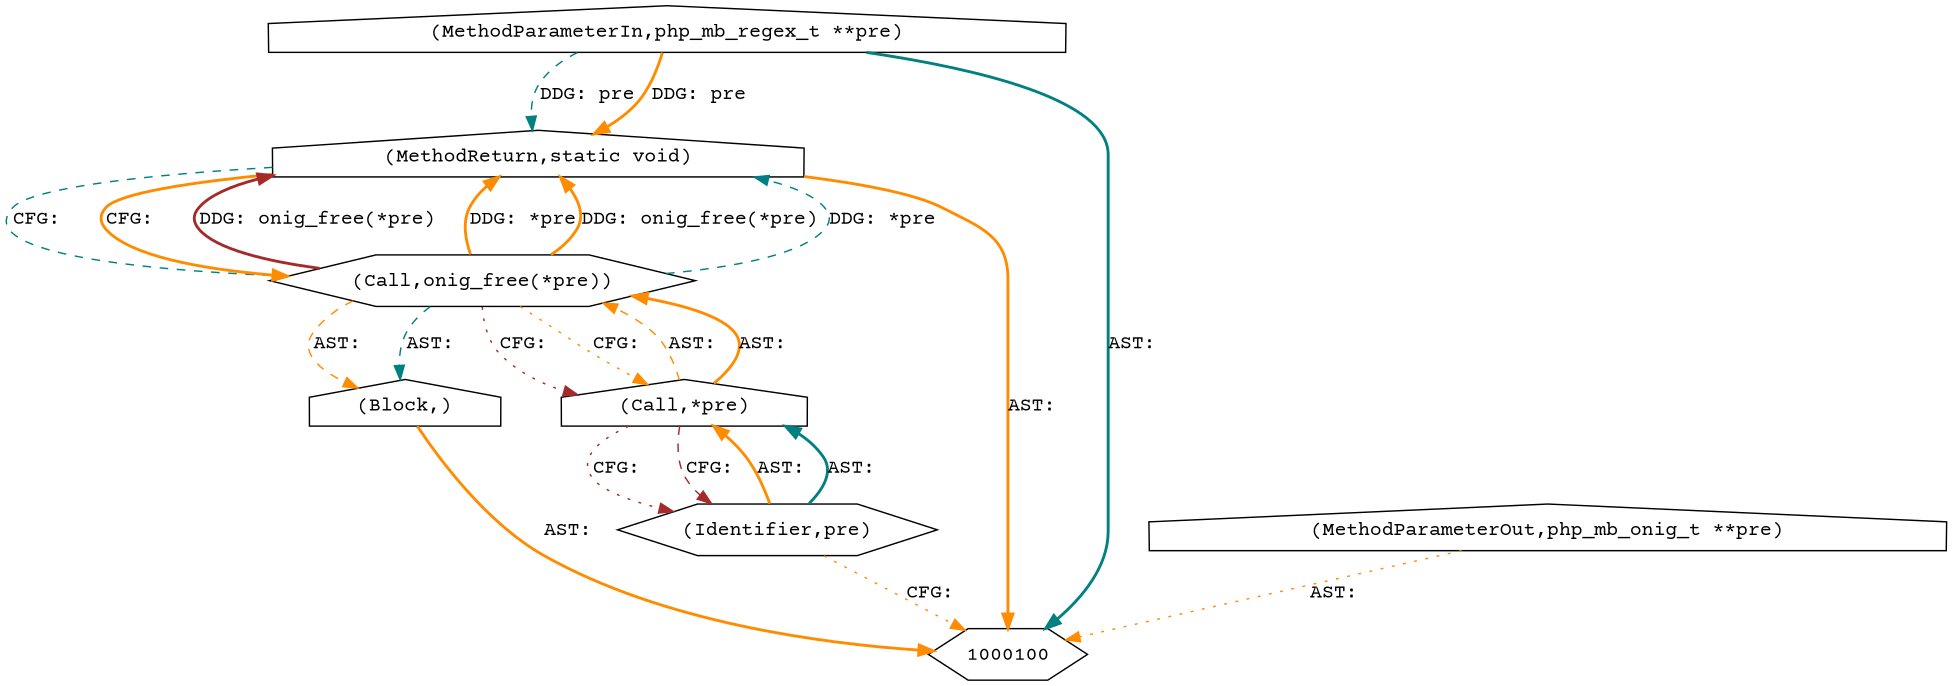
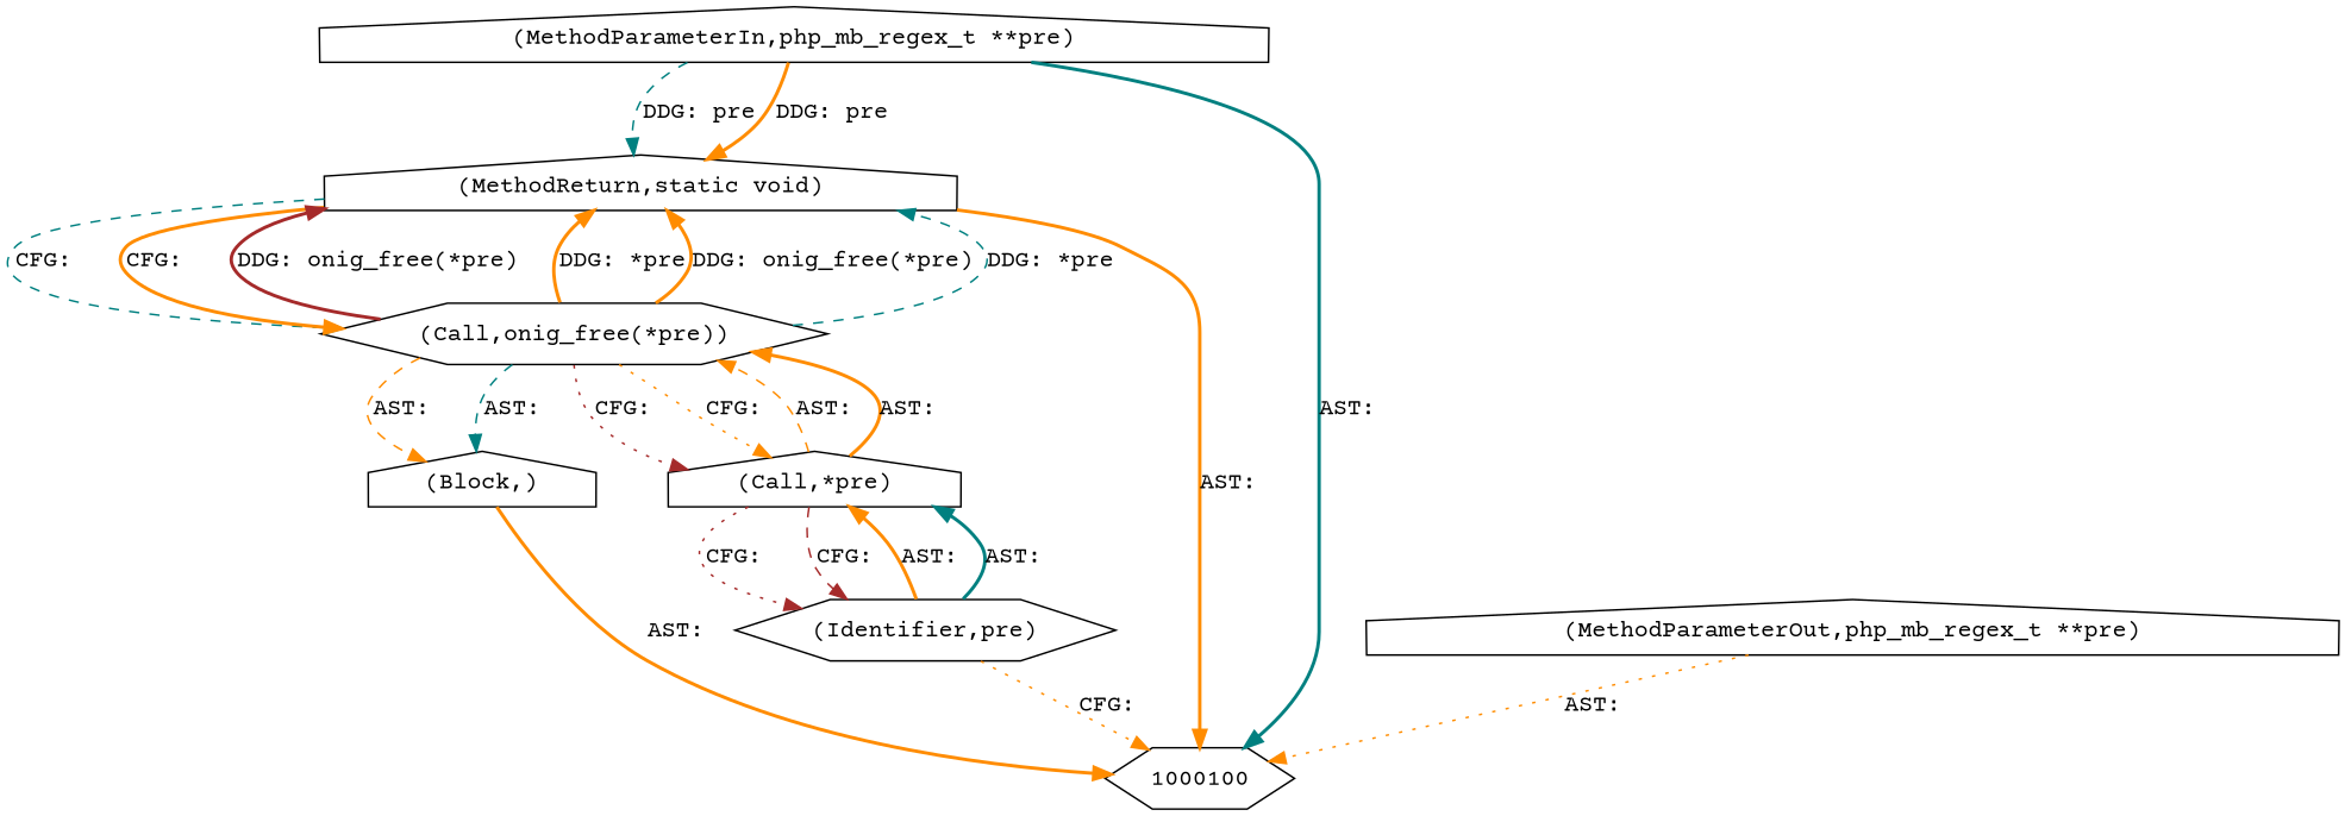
  digraph {
    fontname="Courier Prime"
    node [fontname="Courier Prime" shape=house]
    edge [color=darkorange fontname="Courier Prime" style=bold]
    n1 [label="(MethodReturn,static void)"]
    n2 [label="(Call,onig_free(*pre))" shape=hexagon]
    1000100 [shape=hexagon]
    n4 [label="(Block,)"]
    n5 [label="(Call,*pre)"]
    n6 [label="(MethodParameterIn,php_mb_regex_t **pre)"]
-   n7 [label="(MethodParameterOut,php_mb_onig_t **pre)"]
+   n7 [label="(MethodParameterOut,php_mb_regex_t **pre)"]
    n8 [label="(Identifier,pre)" shape=hexagon]
    n1 -> n2 [color=teal label="CFG: " style=dashed]
    n1 -> n2 [label="CFG: "]
    n1 -> 1000100 [label="AST: "]
    n2 -> n1 [color=brown label="DDG: onig_free(*pre)"]
    n2 -> n1 [label="DDG: *pre"]
    n2 -> n1 [label="DDG: onig_free(*pre)"]
    n2 -> n1 [color=teal label="DDG: *pre" style=dashed]
    n2 -> n4 [label="AST: " style=dashed]
    n2 -> n4 [color=teal label="AST: " style=dashed]
    n2 -> n5 [color=brown label="CFG: " style=dotted]
    n2 -> n5 [label="CFG: " style=dotted]
    n4 -> 1000100 [label="AST: "]
    n5 -> n2 [label="AST: " style=dashed]
    n5 -> n2 [label="AST: "]
    n5 -> n8 [color=brown label="CFG: " style=dotted]
    n5 -> n8 [color=brown label="CFG: " style=dashed]
    n6 -> n1 [color=teal label="DDG: pre" style=dashed]
    n6 -> n1 [label="DDG: pre"]
    n6 -> 1000100 [color=teal label="AST: "]
    n7 -> 1000100 [label="AST: " style=dotted]
    n8 -> 1000100 [label="CFG: " style=dotted]
    n8 -> n5 [label="AST: "]
    n8 -> n5 [color=teal label="AST: "]
  }
